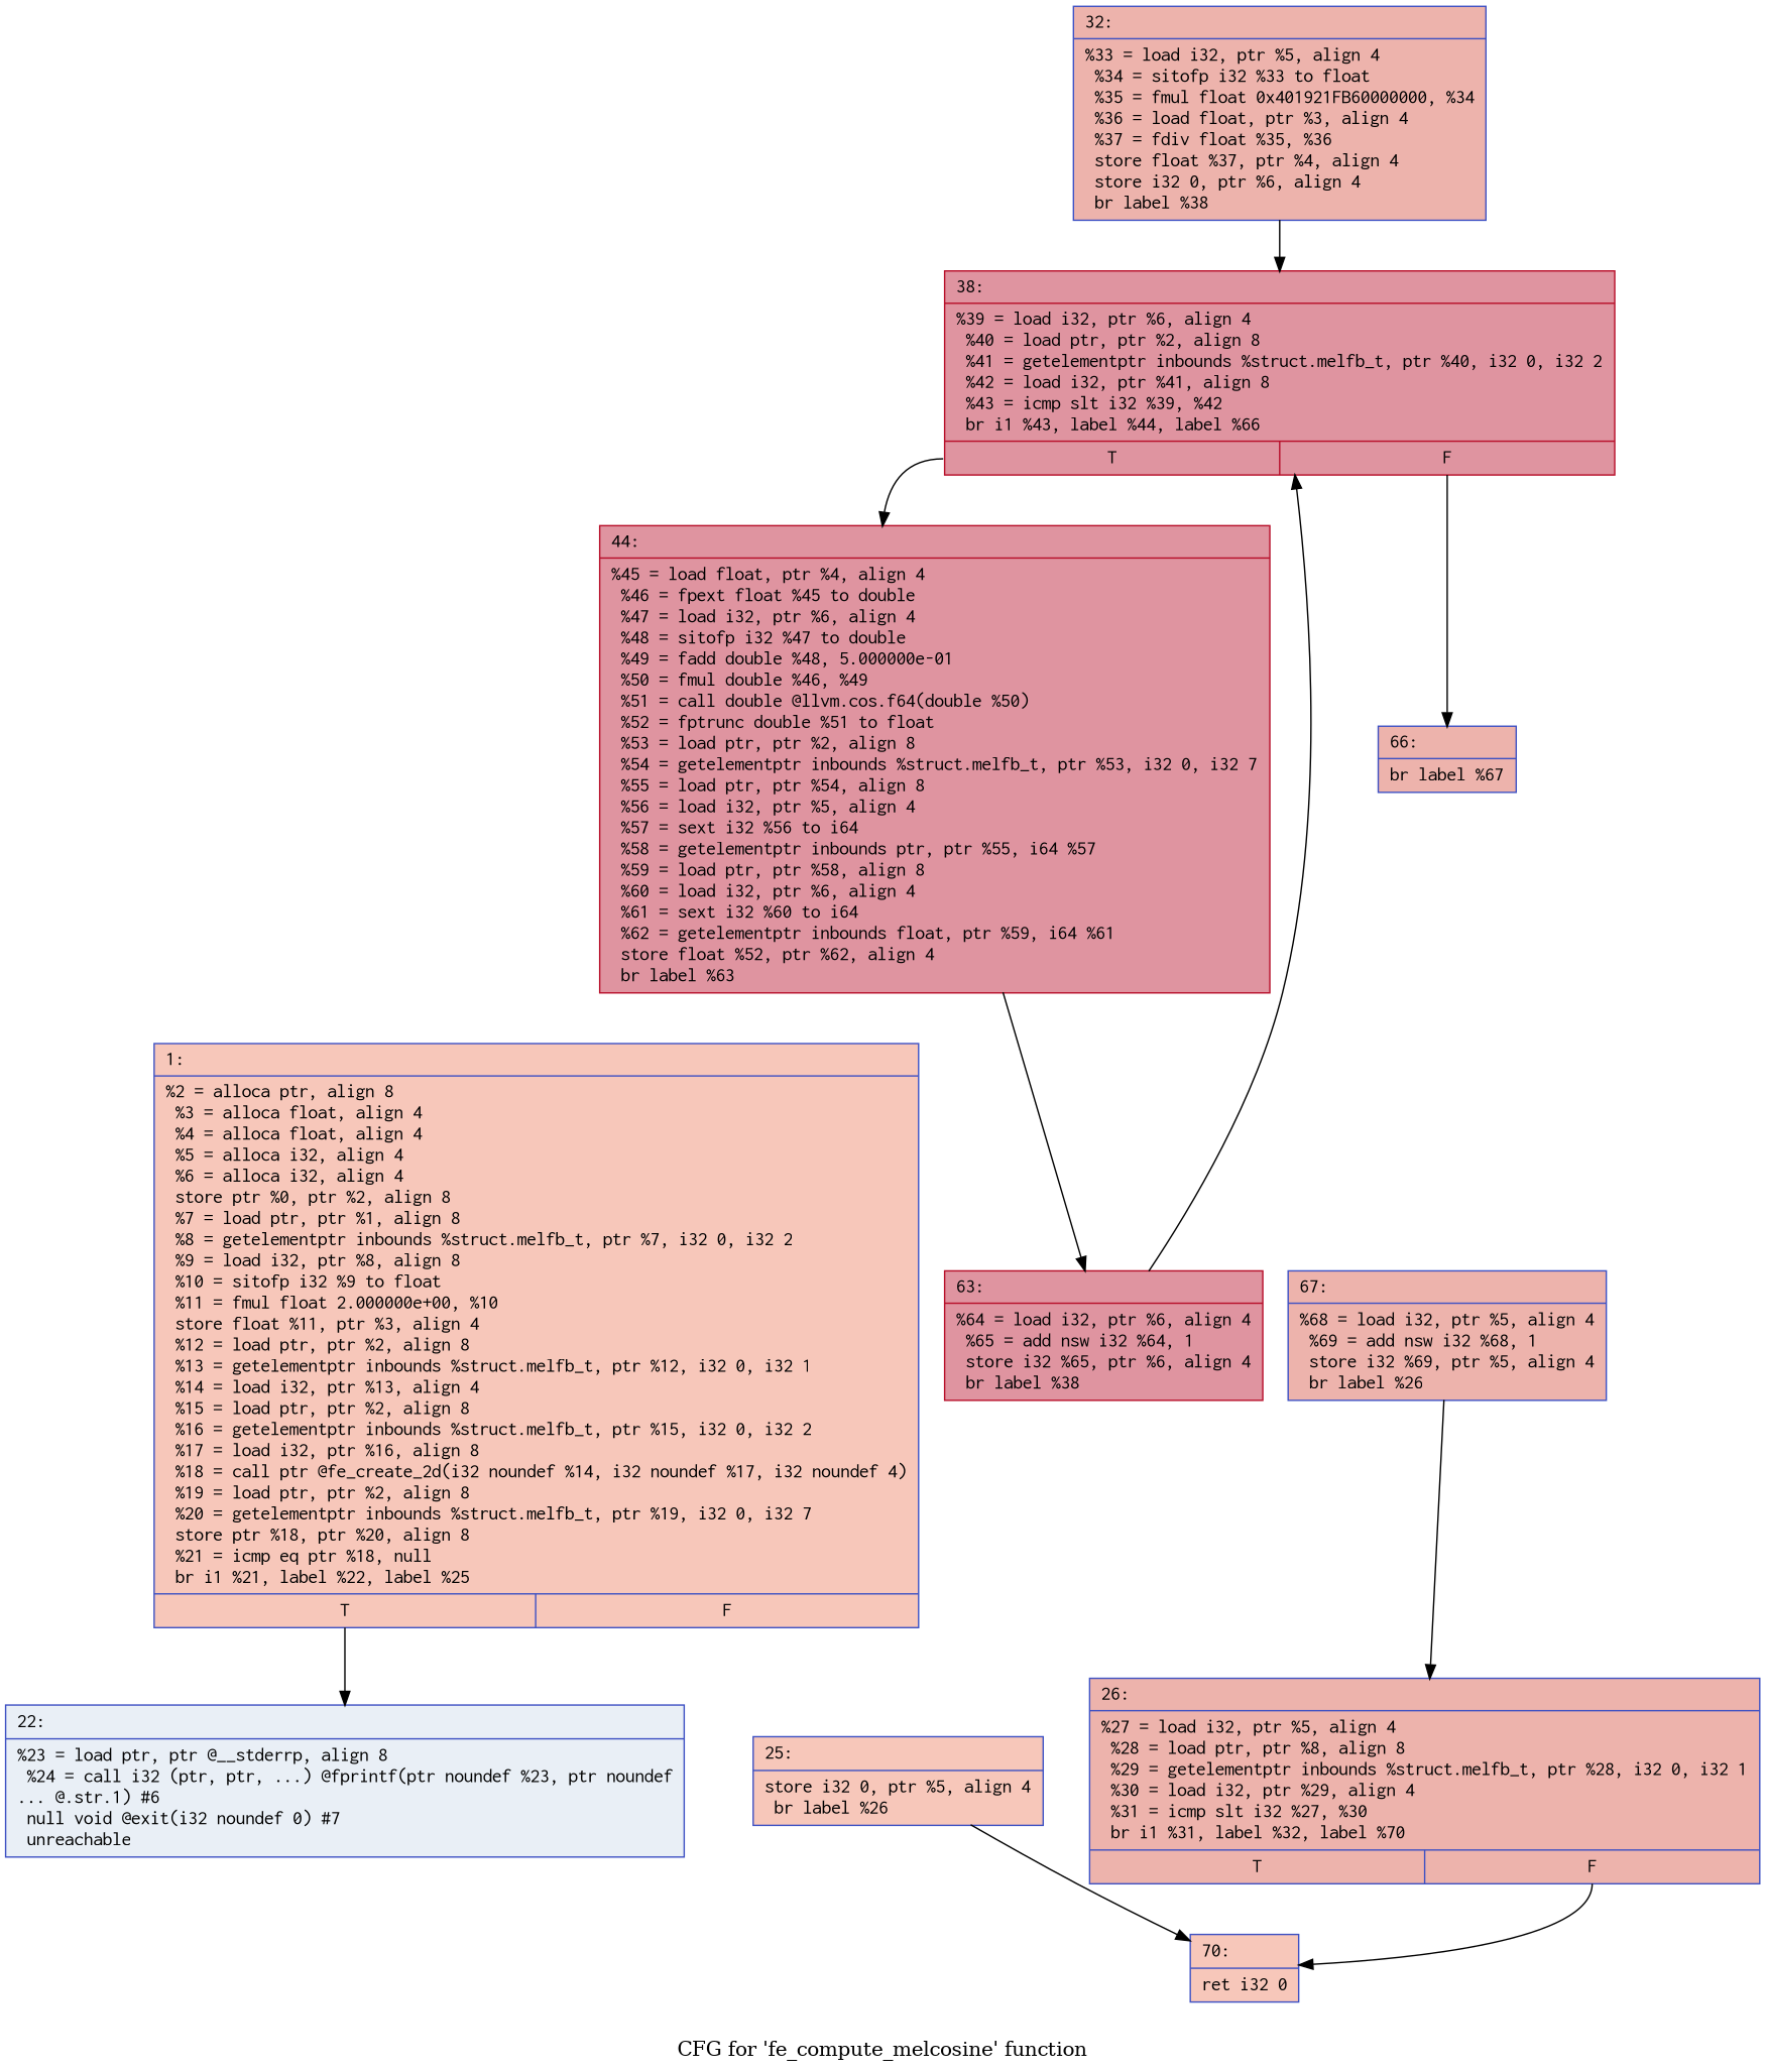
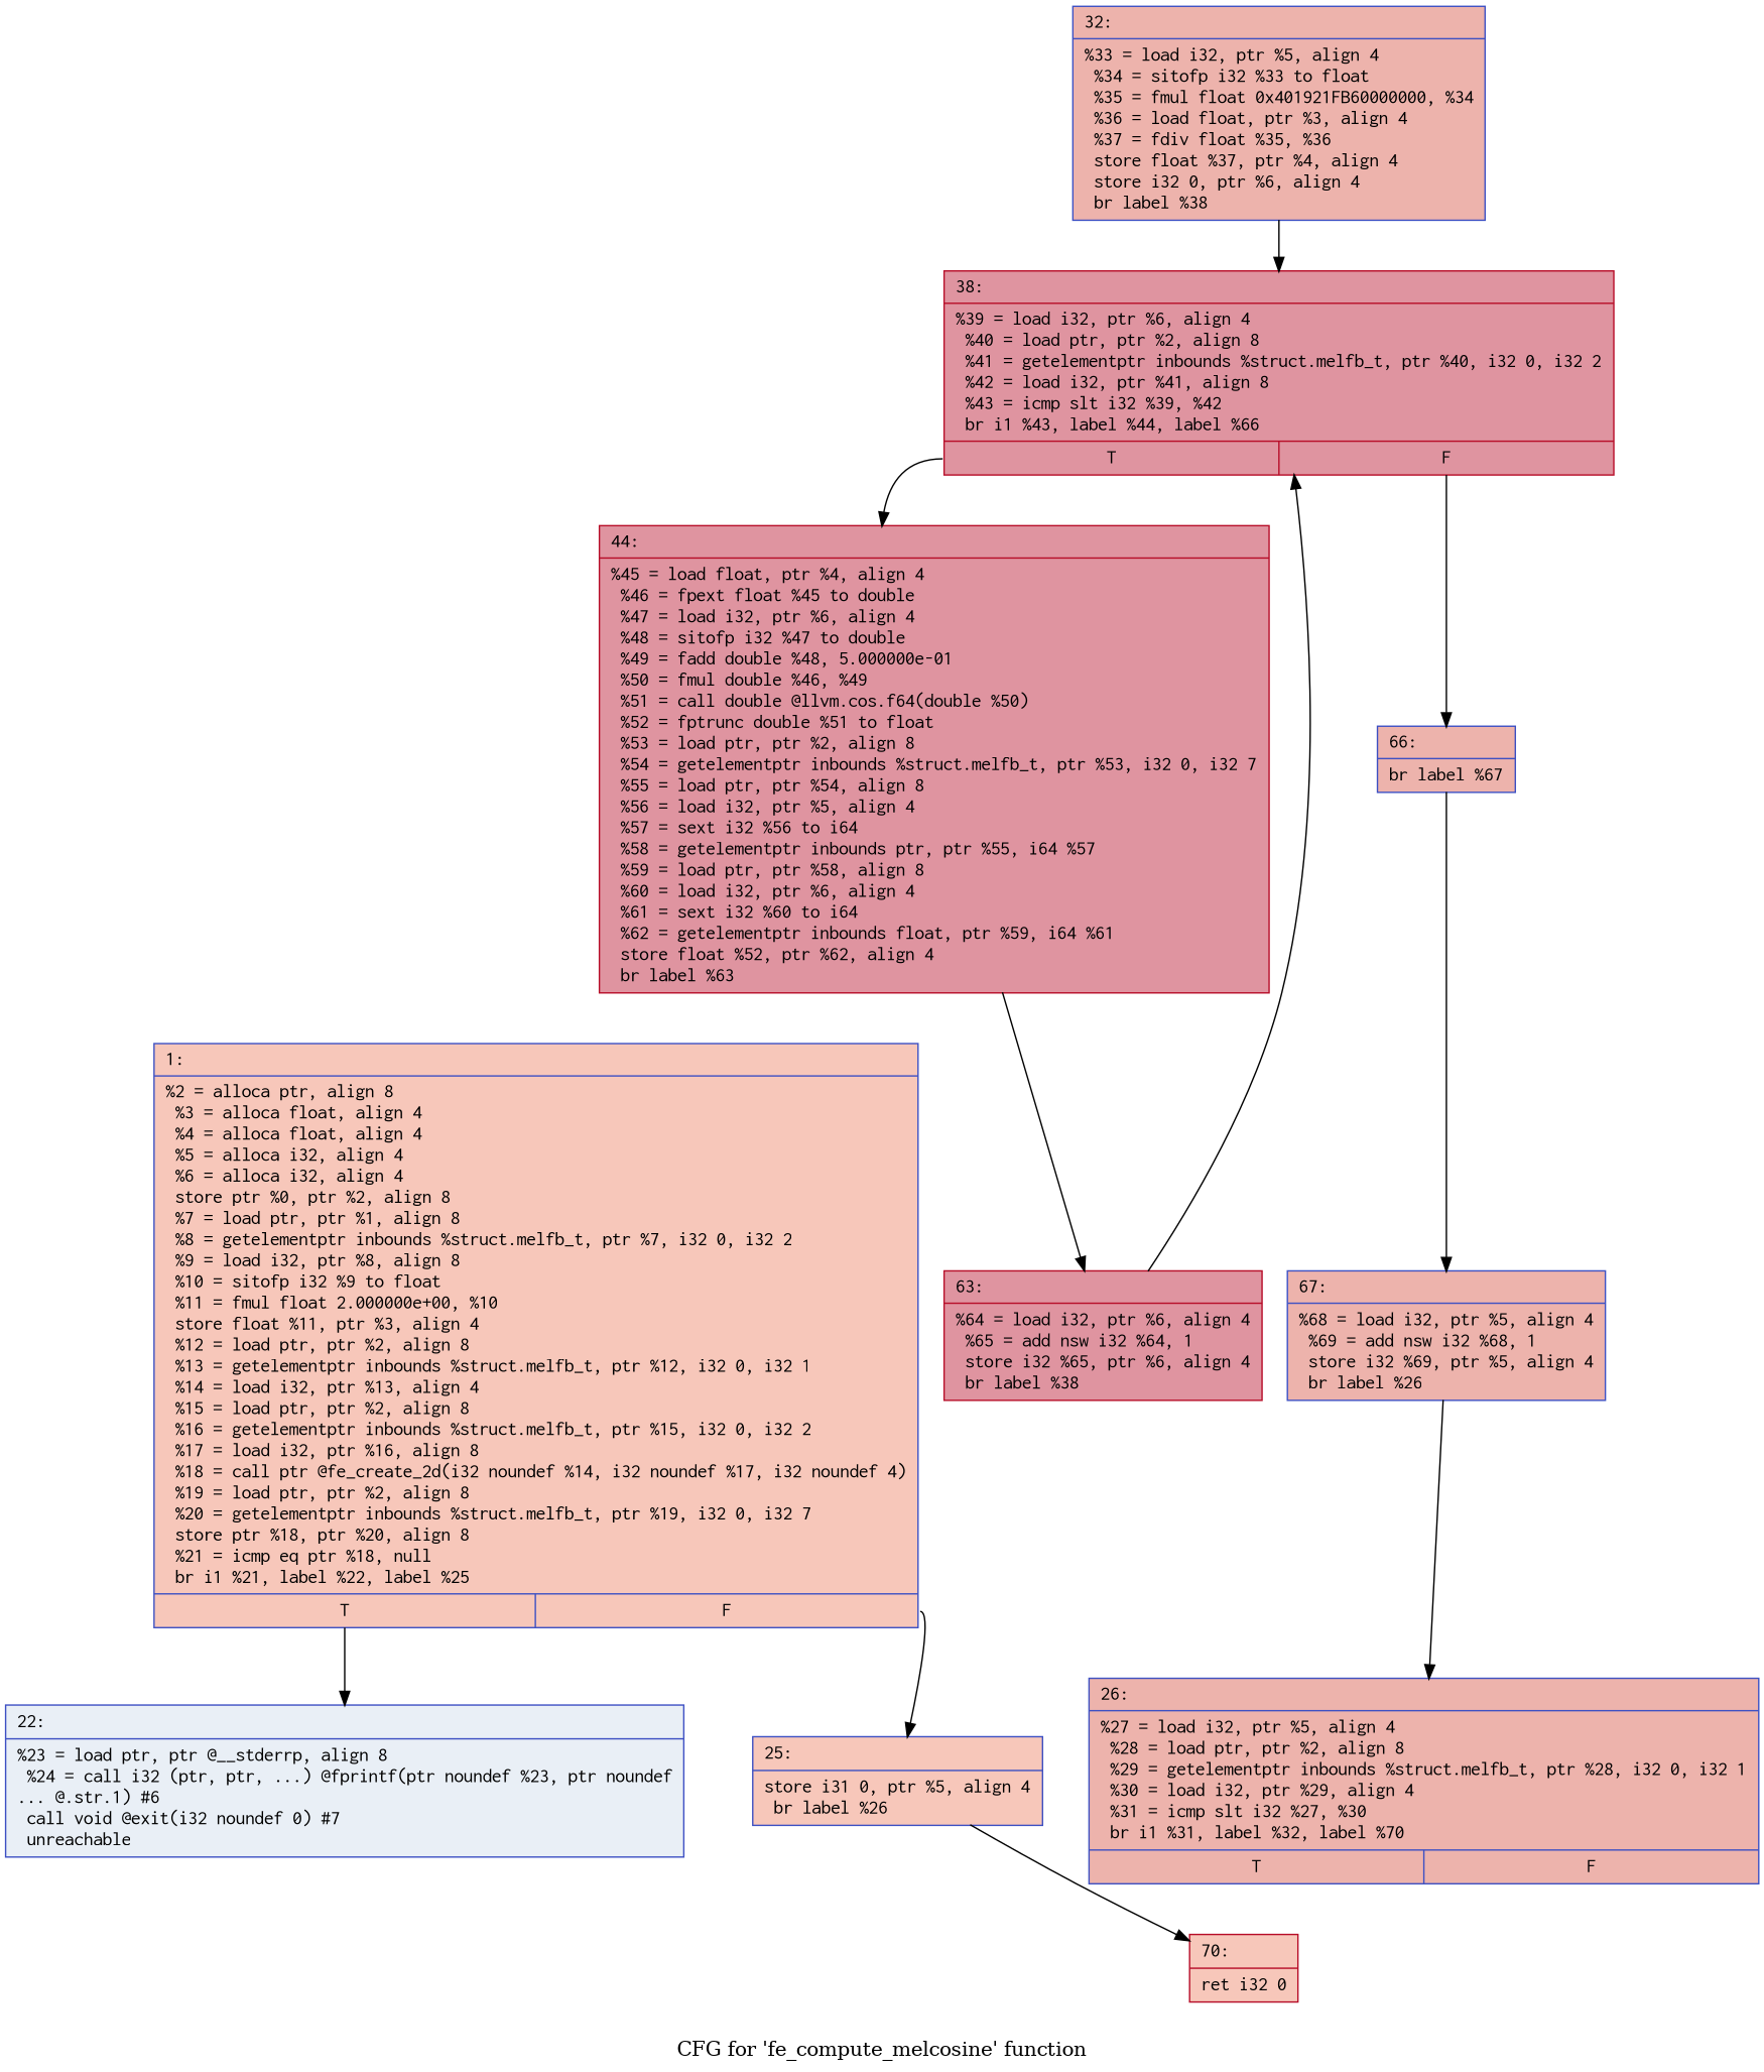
  digraph {
    label="CFG for 'fe_compute_melcosine' function"
    node [color="#3d50c3ff" fillcolor="#d6524470" fontname=Courier shape=record style=filled]
    n1 [fillcolor="#ec7f6370" label="{1:\l|  %2 = alloca ptr, align 8\l  %3 = alloca float, align 4\l  %4 = alloca float, align 4\l  %5 = alloca i32, align 4\l  %6 = alloca i32, align 4\l  store ptr %0, ptr %2, align 8\l  %7 = load ptr, ptr %1, align 8\l  %8 = getelementptr inbounds %struct.melfb_t, ptr %7, i32 0, i32 2\l  %9 = load i32, ptr %8, align 8\l  %10 = sitofp i32 %9 to float\l  %11 = fmul float 2.000000e+00, %10\l  store float %11, ptr %3, align 4\l  %12 = load ptr, ptr %2, align 8\l  %13 = getelementptr inbounds %struct.melfb_t, ptr %12, i32 0, i32 1\l  %14 = load i32, ptr %13, align 4\l  %15 = load ptr, ptr %2, align 8\l  %16 = getelementptr inbounds %struct.melfb_t, ptr %15, i32 0, i32 2\l  %17 = load i32, ptr %16, align 8\l  %18 = call ptr @fe_create_2d(i32 noundef %14, i32 noundef %17, i32 noundef 4)\l  %19 = load ptr, ptr %2, align 8\l  %20 = getelementptr inbounds %struct.melfb_t, ptr %19, i32 0, i32 7\l  store ptr %18, ptr %20, align 8\l  %21 = icmp eq ptr %18, null\l  br i1 %21, label %22, label %25\l|{<s0>T|<s1>F}}"]
-   n2 [fillcolor="#cedaeb70" label="{22:\l|  %23 = load ptr, ptr @__stderrp, align 8\l  %24 = call i32 (ptr, ptr, ...) @fprintf(ptr noundef %23, ptr noundef\l... @.str.1) #6\l  null void @exit(i32 noundef 0) #7\l  unreachable\l}"]
-   n3 [fillcolor="#ec7f6370" label="{25:\l|  store i32 0, ptr %5, align 4\l  br label %26\l}"]
-   n4 [fillcolor="#ec7f6370" label="{70:\l|  ret i32 0\l}"]
-   n5 [label="{26:\l|  %27 = load i32, ptr %5, align 4\l  %28 = load ptr, ptr %8, align 8\l  %29 = getelementptr inbounds %struct.melfb_t, ptr %28, i32 0, i32 1\l  %30 = load i32, ptr %29, align 4\l  %31 = icmp slt i32 %27, %30\l  br i1 %31, label %32, label %70\l|{<s0>T|<s1>F}}"]
+   n2 [fillcolor="#cedaeb70" label="{22:\l|  %23 = load ptr, ptr @__stderrp, align 8\l  %24 = call i32 (ptr, ptr, ...) @fprintf(ptr noundef %23, ptr noundef\l... @.str.1) #6\l  call void @exit(i32 noundef 0) #7\l  unreachable\l}"]
+   n3 [fillcolor="#ec7f6370" label="{25:\l|  store i31 0, ptr %5, align 4\l  br label %26\l}"]
+   n4 [color="#b70d28ff" fillcolor="#ec7f6370" label="{70:\l|  ret i32 0\l}"]
+   n5 [label="{26:\l|  %27 = load i32, ptr %5, align 4\l  %28 = load ptr, ptr %2, align 8\l  %29 = getelementptr inbounds %struct.melfb_t, ptr %28, i32 0, i32 1\l  %30 = load i32, ptr %29, align 4\l  %31 = icmp slt i32 %27, %30\l  br i1 %31, label %32, label %70\l|{<s0>T|<s1>F}}"]
    n6 [label="{32:\l|  %33 = load i32, ptr %5, align 4\l  %34 = sitofp i32 %33 to float\l  %35 = fmul float 0x401921FB60000000, %34\l  %36 = load float, ptr %3, align 4\l  %37 = fdiv float %35, %36\l  store float %37, ptr %4, align 4\l  store i32 0, ptr %6, align 4\l  br label %38\l}"]
    n7 [color="#b70d28ff" fillcolor="#b70d2870" label="{38:\l|  %39 = load i32, ptr %6, align 4\l  %40 = load ptr, ptr %2, align 8\l  %41 = getelementptr inbounds %struct.melfb_t, ptr %40, i32 0, i32 2\l  %42 = load i32, ptr %41, align 8\l  %43 = icmp slt i32 %39, %42\l  br i1 %43, label %44, label %66\l|{<s0>T|<s1>F}}"]
    n8 [color="#b70d28ff" fillcolor="#b70d2870" label="{44:\l|  %45 = load float, ptr %4, align 4\l  %46 = fpext float %45 to double\l  %47 = load i32, ptr %6, align 4\l  %48 = sitofp i32 %47 to double\l  %49 = fadd double %48, 5.000000e-01\l  %50 = fmul double %46, %49\l  %51 = call double @llvm.cos.f64(double %50)\l  %52 = fptrunc double %51 to float\l  %53 = load ptr, ptr %2, align 8\l  %54 = getelementptr inbounds %struct.melfb_t, ptr %53, i32 0, i32 7\l  %55 = load ptr, ptr %54, align 8\l  %56 = load i32, ptr %5, align 4\l  %57 = sext i32 %56 to i64\l  %58 = getelementptr inbounds ptr, ptr %55, i64 %57\l  %59 = load ptr, ptr %58, align 8\l  %60 = load i32, ptr %6, align 4\l  %61 = sext i32 %60 to i64\l  %62 = getelementptr inbounds float, ptr %59, i64 %61\l  store float %52, ptr %62, align 4\l  br label %63\l}"]
    n9 [label="{66:\l|  br label %67\l}"]
    n10 [color="#b70d28ff" fillcolor="#b70d2870" label="{63:\l|  %64 = load i32, ptr %6, align 4\l  %65 = add nsw i32 %64, 1\l  store i32 %65, ptr %6, align 4\l  br label %38\l}"]
    n11 [label="{67:\l|  %68 = load i32, ptr %5, align 4\l  %69 = add nsw i32 %68, 1\l  store i32 %69, ptr %5, align 4\l  br label %26\l}"]
    n1 -> n2 [tailport=s0]
+   n1 -> n3 [tailport=s1]
    n3 -> n4
-   n5 -> n4 [tailport=s1]
    n6 -> n7
    n7 -> n8 [tailport=s0]
    n7 -> n9 [tailport=s1]
    n8 -> n10
+   n9 -> n11
    n10 -> n7
    n11 -> n5
  }
